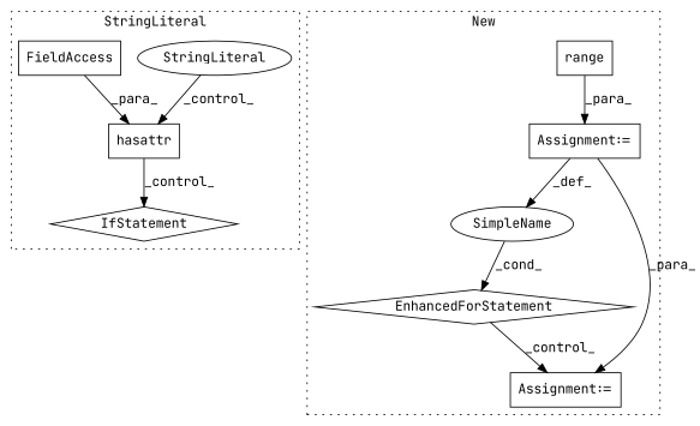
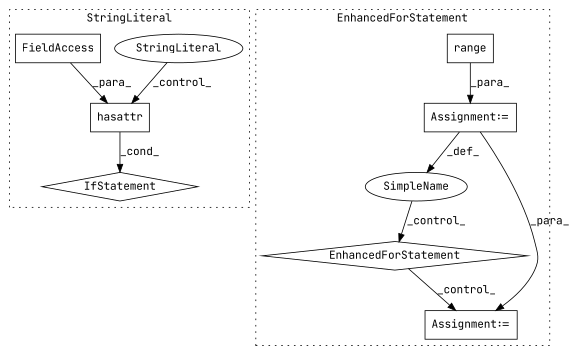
  digraph {
    fontname="JetBrains Mono"
    node [a=32 fontname="JetBrains Mono" l="61,2" s="2195,2294" shape=box]
    edge [fontname="JetBrains Mono"]
    n1 [l="8,1" label=hasattr s="1806,1837"]
    n2 [a=25 l="4,2" label=IfStatement s="1802,1838" shape=diamond]
    n3 [a=45 l=7 label=StringLiteral s=1830 shape=ellipse]
    n4 [a=22 l=15 label=FieldAccess s=1814]
    n5 [l="6,1" label=range s="2266,2293"]
    n6 [a=70 label=EnhancedForStatement shape=diamond]
    n7 [a=7 label="Assignment:="]
    n8 [a=42 l=3 label=SimpleName s=2260 shape=ellipse]
    n9 [a=7 l=1 label="Assignment:=" s=2461]
    subgraph cluster_1 {
      label=StringLiteral
      style=dotted
      n1
      n2
      n3
      n4
    }
    subgraph cluster_2 {
-     label=New
+     label=EnhancedForStatement
      style=dotted
      n5
      n6
      n7
      n8
      n9
    }
-   n1 -> n2 [label=_control_]
+   n1 -> n2 [label=_cond_]
    n3 -> n1 [label=_control_]
    n4 -> n1 [label=_para_]
    n5 -> n7 [label=_para_]
    n6 -> n9 [label=_control_]
    n7 -> n8 [label=_def_]
    n7 -> n9 [label=_para_]
-   n8 -> n6 [label=_cond_]
+   n8 -> n6 [label=_control_]
  }
